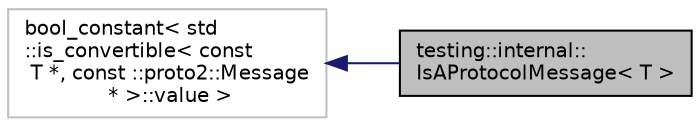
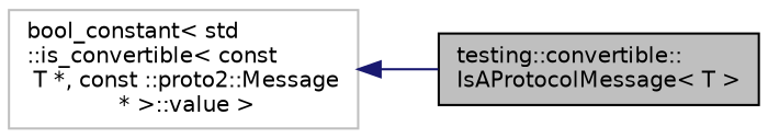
  digraph {
    rankdir=LR
    node [fontname=Helvetica fontsize=10 shape=record style=filled]
-   n1 [color=black fillcolor=grey75 fontcolor=black height=0.2 label="testing::internal::\lIsAProtocolMessage\< T \>" width=0.4]
+   n1 [color=black fillcolor=grey75 fontcolor=black height=0.2 label="testing::convertible::\lIsAProtocolMessage\< T \>" width=0.4]
    n2 [color=grey75 fillcolor=white height=0.2 label="bool_constant\< std\l::is_convertible\< const\l T *, const ::proto2::Message\l * \>::value \>" width=0.4]
    n2 -> n1 [color=midnightblue dir=back fontname=Helvetica fontsize=10 labelfontname=Helvetica labelfontsize=10 style=solid]
  }
